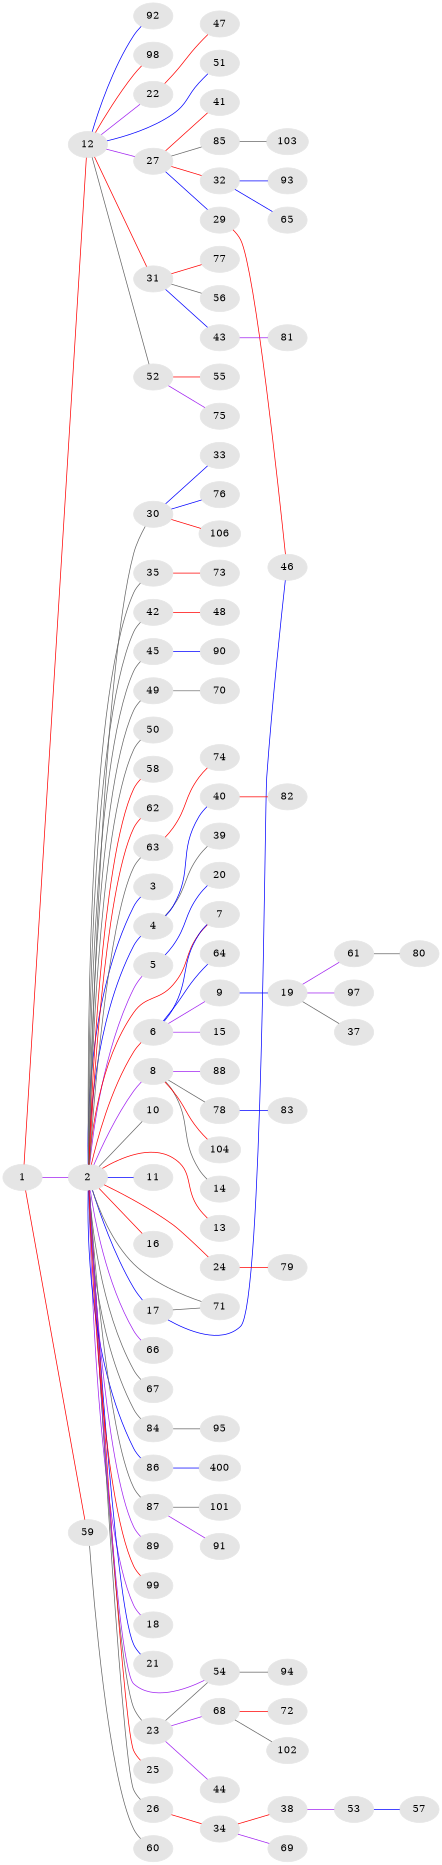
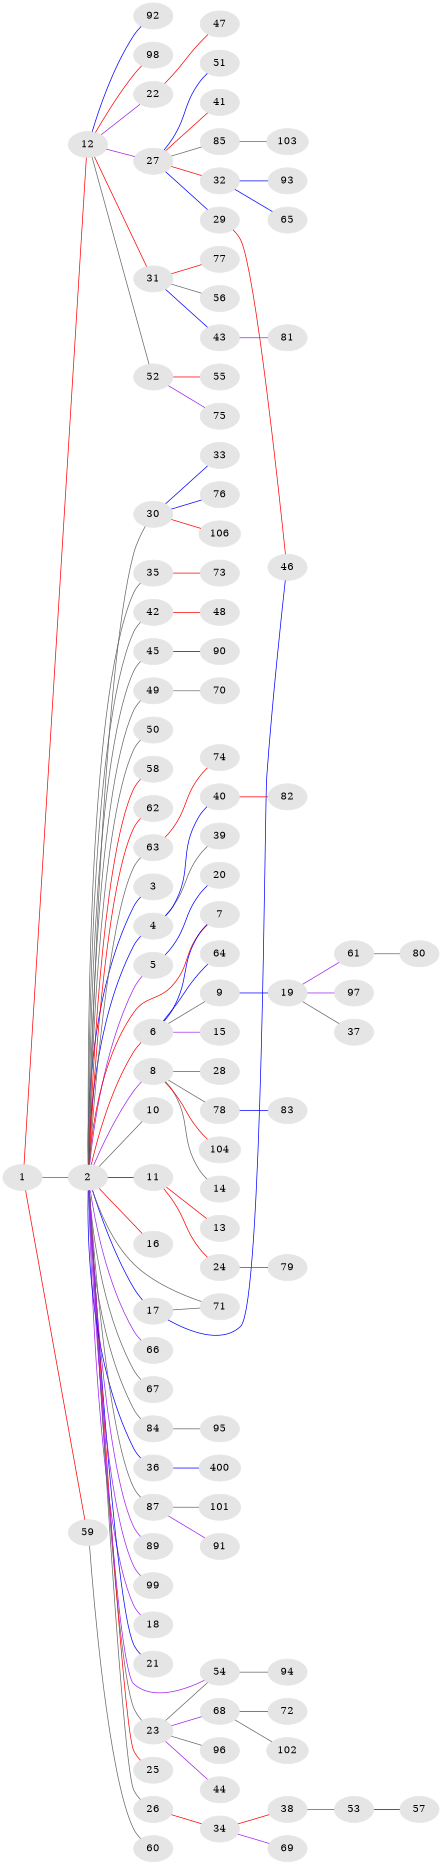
  graph {
    rankdir=LR
    node [color=gray90 style=filled]
    edge [color=gray40]
    1
    2
    12
    59
    3
    4
    5
    6
    7
    8
    10
    11
    13
    16
    17
    18
    21
    23
    24
    25
    26
    30
    35
    42
    45
    49
    50
    54
    58
    62
    63
    66
    67
    71
    84
-   86
+   86 [label=36]
    87
    89
    99
    22
    27
    31
    51
    52
    92
    98
    60
    39
    40
    20
    9
    15
    64
    14
-   28 [label=88]
+   28
    78
    104
    46
    44
    68
+   96
    79
    34
    33
    76
    106
    73
    48
    90
    70
    94
    74
    95
    n74 [label=400]
    91
    101
    82
    19
    83
    37
    61
    97
    47
    29
    32
    41
    85
    43
    56
    77
    55
    75
    80
    72
    102
    38
    69
    65
    93
    103
    81
    53
    57
    1 -- 2 [color=purple]
    1 -- 12 [color=red]
    1 -- 59 [color=red]
    2 -- 3 [color=blue]
    2 -- 4 [color=blue]
    2 -- 5 [color=purple]
    2 -- 6 [color=red]
    2 -- 7 [color=red]
    2 -- 8 [color=purple]
    2 -- 10
    2 -- 11 [color=blue]
-   2 -- 13 [color=red]
+   11 -- 13 [color=red]
    2 -- 16 [color=red]
    2 -- 17 [color=blue]
    2 -- 18 [color=purple]
    2 -- 21 [color=blue]
    2 -- 23
-   2 -- 24 [color=red]
+   11 -- 24 [color=red]
    2 -- 25 [color=red]
    2 -- 26
    2 -- 30
    2 -- 35
    2 -- 42
    2 -- 45
    2 -- 49
    2 -- 50
    2 -- 54 [color=purple]
    2 -- 58 [color=red]
    2 -- 62 [color=red]
    2 -- 63
    2 -- 66 [color=purple]
    2 -- 67
    2 -- 71
    2 -- 84
    2 -- 86 [color=blue]
    2 -- 87
    2 -- 89 [color=purple]
-   2 -- 99 [color=red]
+   2 -- 99 [color=purple]
    12 -- 22 [color=purple]
    12 -- 27 [color=purple]
    12 -- 31 [color=red]
-   12 -- 51 [color=blue]
+   27 -- 51 [color=blue]
    12 -- 52
    12 -- 92 [color=blue]
    12 -- 98 [color=red]
    59 -- 60
    4 -- 39
    4 -- 40 [color=blue]
    5 -- 20 [color=blue]
    6 -- 7 [color=blue]
-   6 -- 9 [color=purple]
+   6 -- 9
    6 -- 15 [color=purple]
    6 -- 64 [color=blue]
    8 -- 14
    8 -- 28 [color=purple]
    8 -- 78
    8 -- 104 [color=red]
    17 -- 71
    17 -- 46 [color=blue]
    23 -- 54
    23 -- 44 [color=purple]
    23 -- 68 [color=purple]
+   23 -- 96
    24 -- 79 [color=red]
    26 -- 34 [color=red]
    30 -- 33 [color=blue]
    30 -- 76 [color=blue]
    30 -- 106 [color=red]
    35 -- 73 [color=red]
    42 -- 48 [color=red]
    45 -- 90 [color=blue]
    49 -- 70
    54 -- 94
    63 -- 74 [color=red]
    84 -- 95
    86 -- n74 [color=blue]
    87 -- 91 [color=purple]
    87 -- 101
    22 -- 47 [color=red]
    27 -- 29 [color=blue]
    27 -- 32 [color=red]
    27 -- 41 [color=red]
    27 -- 85
    31 -- 43 [color=blue]
    31 -- 56
    31 -- 77 [color=red]
    52 -- 55 [color=red]
    52 -- 75 [color=purple]
    40 -- 82 [color=red]
    9 -- 19 [color=blue]
    78 -- 83 [color=blue]
    68 -- 72 [color=red]
    68 -- 102
    34 -- 38 [color=red]
    34 -- 69 [color=purple]
    19 -- 37
    19 -- 61 [color=purple]
    19 -- 97 [color=purple]
    61 -- 80
    29 -- 46 [color=red]
    32 -- 65 [color=blue]
    32 -- 93 [color=blue]
    85 -- 103
    43 -- 81 [color=purple]
    38 -- 53 [color=purple]
    53 -- 57 [color=blue]
  }
